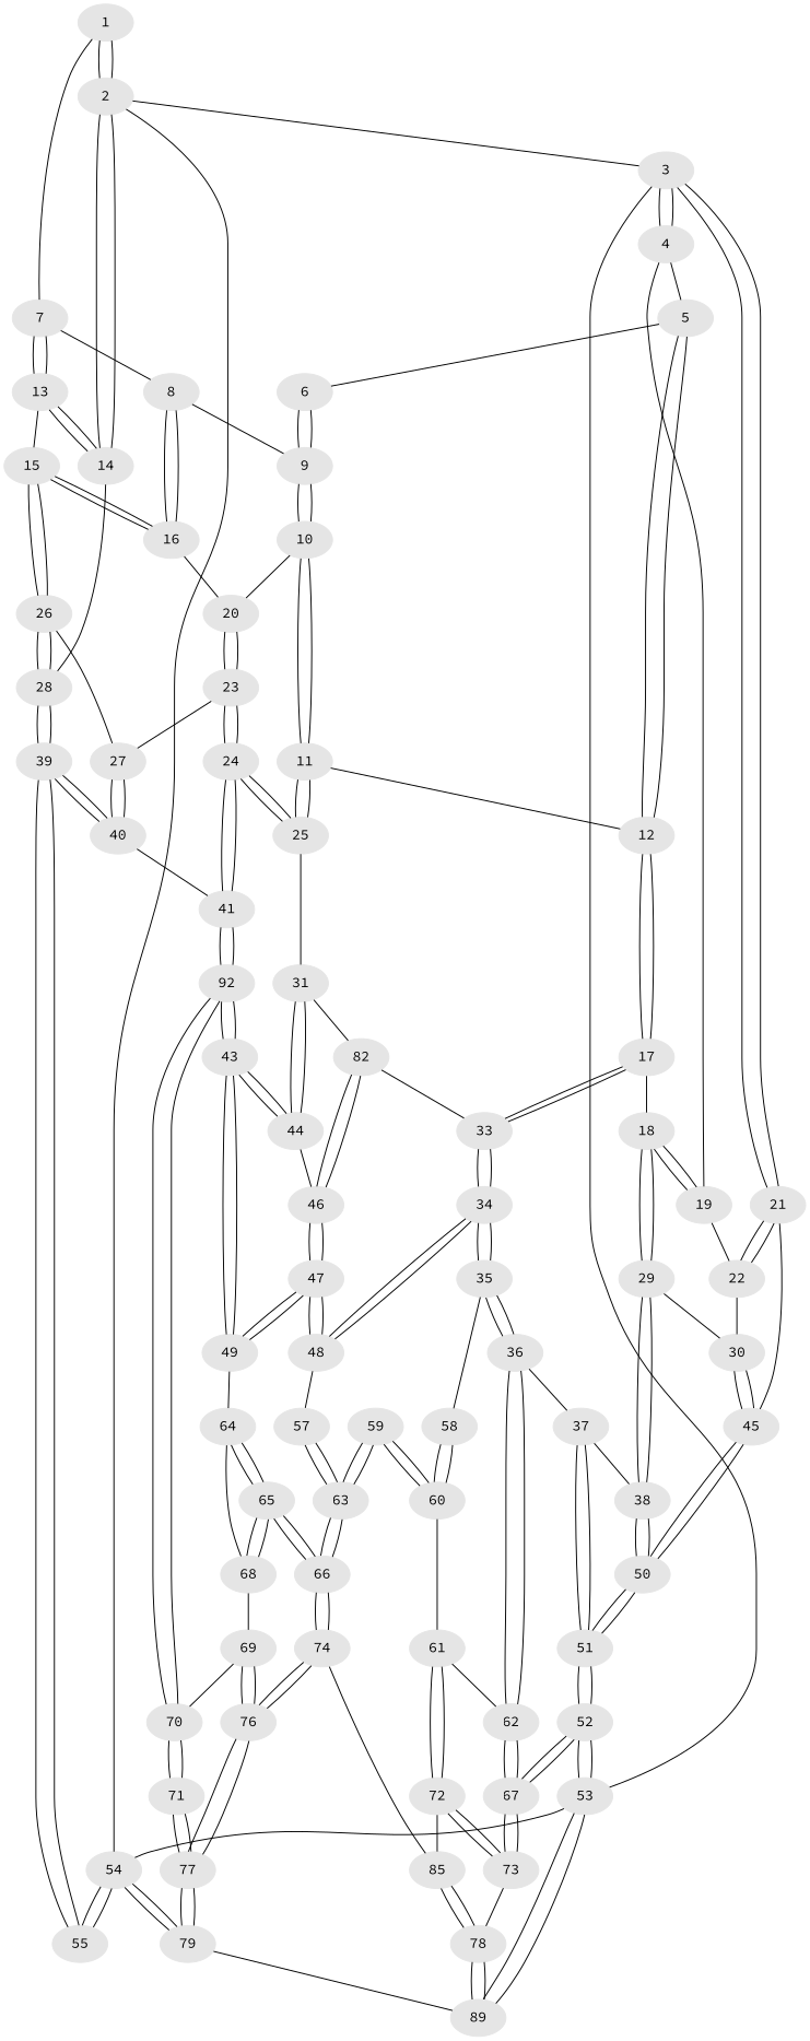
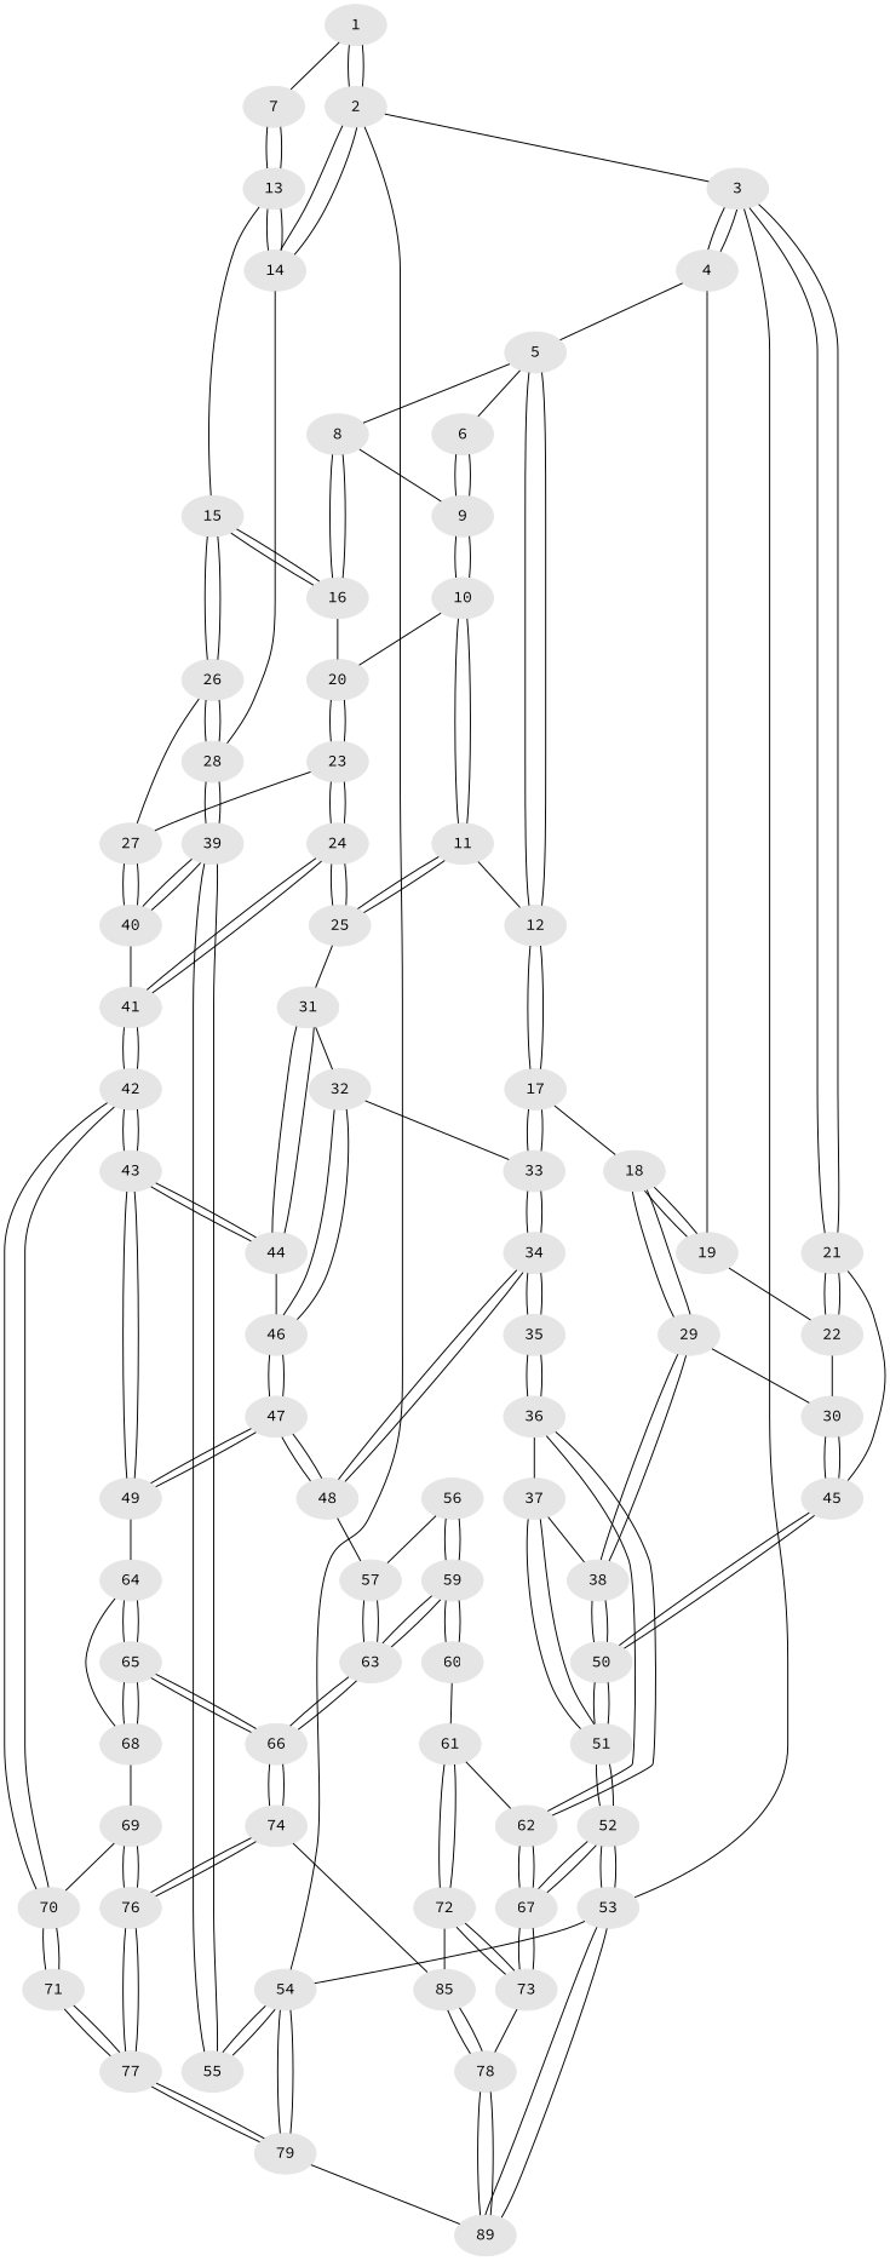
  graph {
    fontname="Source Code Pro"
    node [color=gray90 fontname="Source Code Pro" style=filled]
    edge [fontname="Source Code Pro"]
    1
    2
    7
    3
    14
    54
    8
    13
    4
    21
    53
    28
    55
    79
    5
    19
    22
    45
    n19 [label=89]
    6
    12
    9
    17
    10
    16
    15
    20
    11
    25
    23
    31
    18
    33
    26
    39
    27
    29
    34
    30
    38
    24
    50
    41
    40
-   42 [label=92]
-   32 [label=82]
+   42
+   32
    44
    46
    47
    35
    48
    36
-   58
    57
    37
    62
    60
    51
    67
    52
    43
    70
    49
    71
    64
    63
    65
    68
    73
    77
+   56
    59
    66
    61
    72
    n76 [label=85]
    74
    69
    76
    78
    1 -- 2
    1 -- 2
    1 -- 7
    2 -- 3
    2 -- 14
    2 -- 14
    2 -- 54
-   7 -- 8
+   5 -- 8
    7 -- 13
    7 -- 13
    3 -- 4
    3 -- 4
    3 -- 21
    3 -- 21
    3 -- 53
    14 -- 28
    54 -- 55
    54 -- 55
    54 -- 79
    54 -- 79
    8 -- 9
    8 -- 16
    8 -- 16
    13 -- 14
    13 -- 14
    13 -- 15
    4 -- 5
    4 -- 19
    21 -- 22
    21 -- 22
    21 -- 45
    53 -- 54
    53 -- n19
    53 -- n19
    28 -- 39
    28 -- 39
    79 -- n19
    5 -- 6
    5 -- 12
    5 -- 12
    19 -- 22
    22 -- 30
    45 -- 50
    45 -- 50
    6 -- 9
    6 -- 9
    12 -- 17
    12 -- 17
    9 -- 10
    9 -- 10
    17 -- 18
    17 -- 33
    17 -- 33
    10 -- 20
    10 -- 11
    10 -- 11
    16 -- 20
    15 -- 16
    15 -- 16
    15 -- 26
    15 -- 26
    20 -- 23
    20 -- 23
    11 -- 12
    11 -- 25
    11 -- 25
    25 -- 31
    23 -- 27
    23 -- 24
    23 -- 24
    31 -- 32
    31 -- 44
    31 -- 44
    18 -- 19
    18 -- 19
    18 -- 29
    18 -- 29
    33 -- 34
    33 -- 34
    26 -- 28
    26 -- 28
    26 -- 27
    39 -- 55
    39 -- 55
    39 -- 40
    39 -- 40
    27 -- 40
    27 -- 40
    29 -- 30
    29 -- 38
    29 -- 38
    34 -- 35
    34 -- 35
    34 -- 48
    34 -- 48
    30 -- 45
    30 -- 45
    38 -- 50
    38 -- 50
    24 -- 25
    24 -- 25
    24 -- 41
    24 -- 41
    50 -- 51
    50 -- 51
    41 -- 42
    41 -- 42
    40 -- 41
    42 -- 43
    42 -- 43
    42 -- 70
    42 -- 70
    32 -- 33
    32 -- 46
    32 -- 46
    44 -- 46
    46 -- 47
    46 -- 47
    47 -- 48
    47 -- 48
    47 -- 49
    47 -- 49
    35 -- 36
    35 -- 36
-   35 -- 58
    48 -- 57
    36 -- 37
    36 -- 62
    36 -- 62
-   58 -- 60
-   58 -- 60
    57 -- 63
    57 -- 63
    37 -- 38
    37 -- 51
    37 -- 51
    62 -- 67
    62 -- 67
    60 -- 61
    51 -- 52
    51 -- 52
    67 -- 73
    67 -- 73
    52 -- 53
    52 -- 53
    52 -- 67
    52 -- 67
    43 -- 44
    43 -- 44
    43 -- 49
    43 -- 49
    70 -- 71
    70 -- 71
    49 -- 64
    71 -- 77
    71 -- 77
    64 -- 65
    64 -- 65
    64 -- 68
    63 -- 66
    63 -- 66
    65 -- 68
    65 -- 68
    65 -- 66
    65 -- 66
    68 -- 69
    73 -- 78
    77 -- 79
    77 -- 79
+   56 -- 57
+   56 -- 59
+   56 -- 59
    59 -- 60
    59 -- 60
    59 -- 63
    59 -- 63
    66 -- 74
    66 -- 74
    61 -- 62
    61 -- 72
    61 -- 72
    72 -- 73
    72 -- 73
    72 -- n76
    n76 -- 78
    n76 -- 78
    74 -- n76
    74 -- 76
    74 -- 76
    69 -- 70
    69 -- 76
    69 -- 76
    76 -- 77
    76 -- 77
    78 -- n19
    78 -- n19
  }
